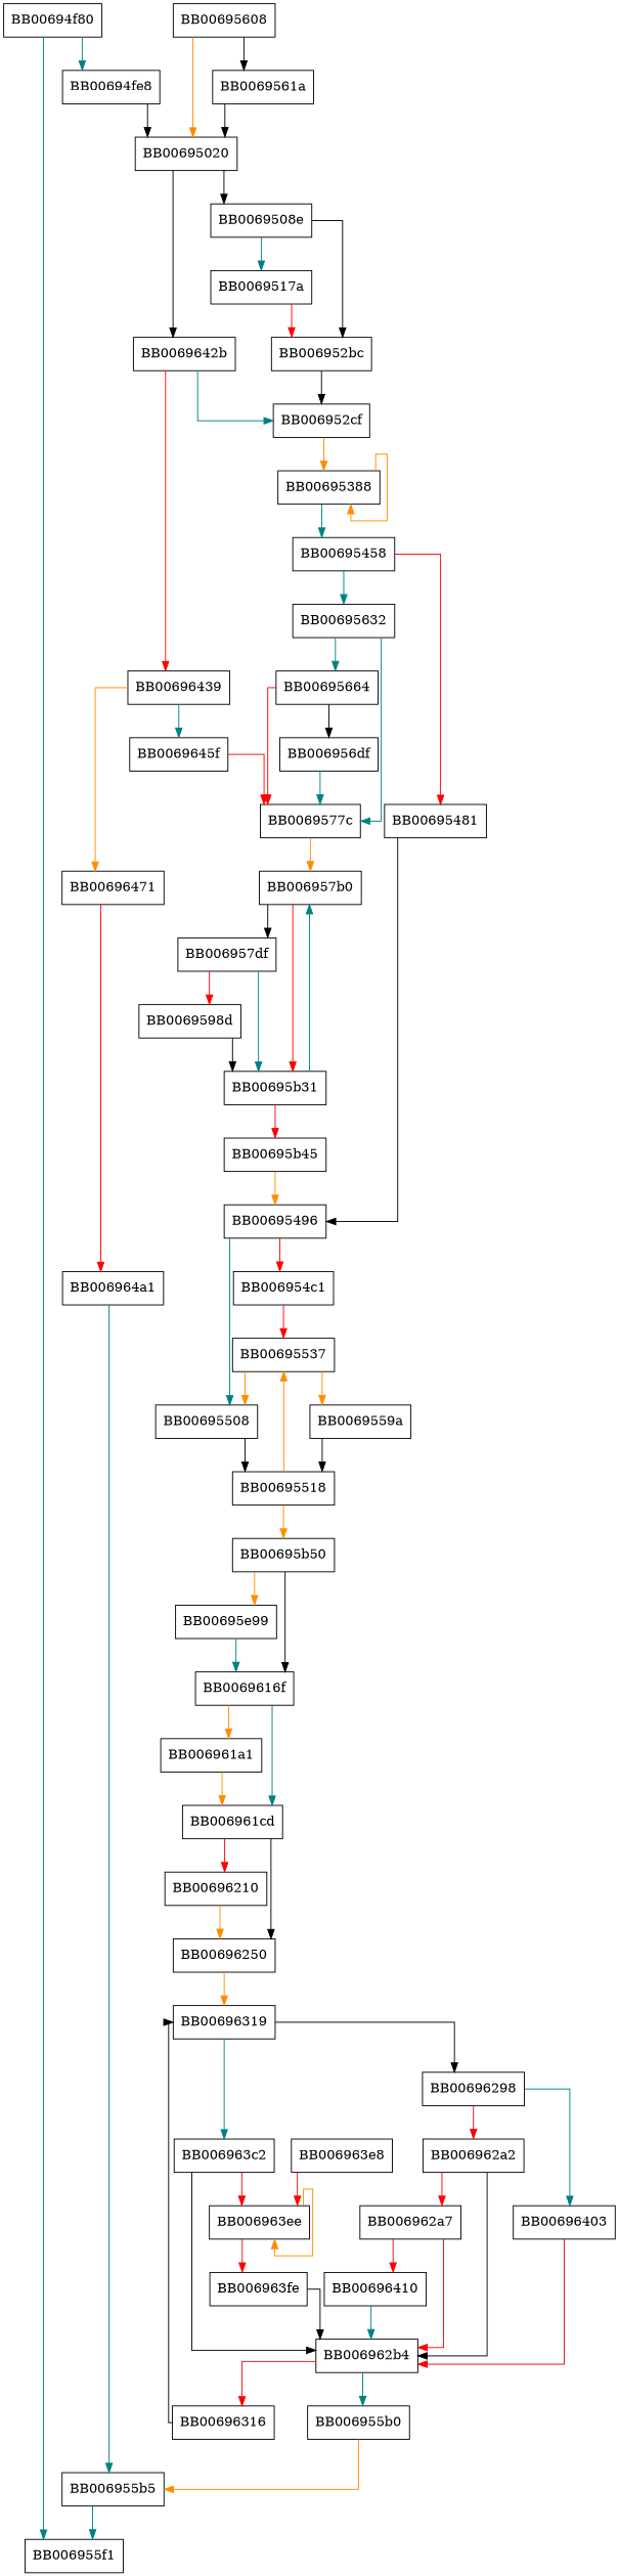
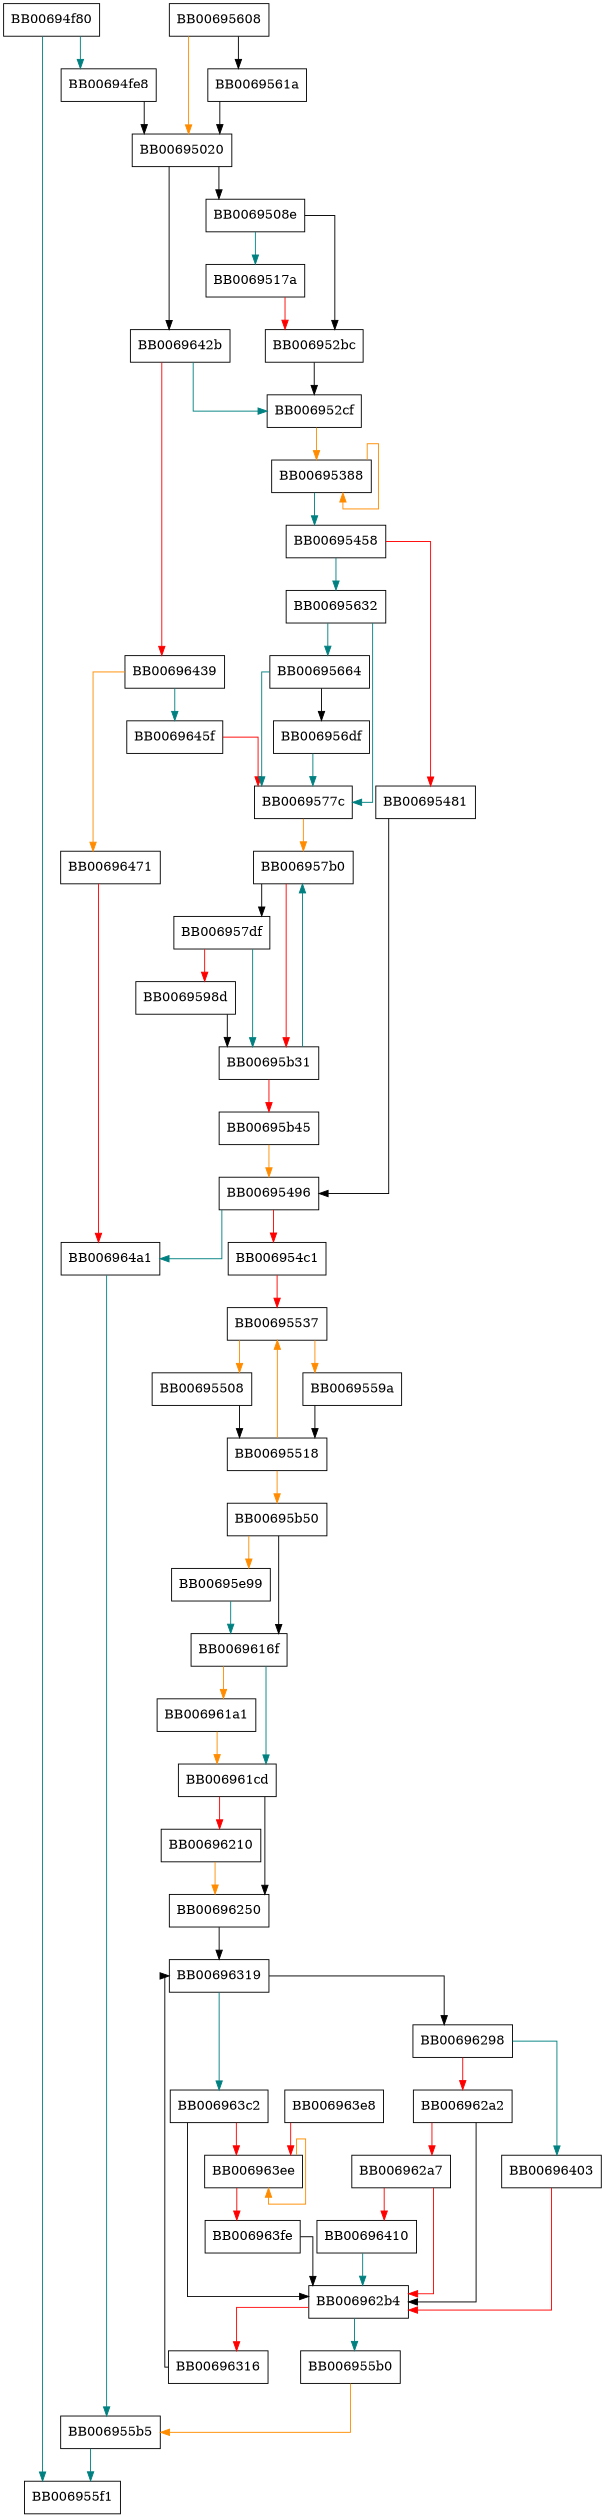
  digraph {
    splines=ortho
    node [shape=box]
    edge [color=teal]
    BB00694f80
    BB006955f1
    BB00694fe8
    BB00695020
    BB00695608
    BB0069561a
    n7 [label=BB0069642b]
    BB0069508e
    BB006952cf
    BB00696439
    BB006952bc
    BB0069517a
    BB00695388
    BB00696471
    BB0069645f
    BB00695458
    BB00695632
    BB00695481
    BB0069577c
    BB00695664
    BB00695496
    BB006957b0
    BB006956df
    BB006964a1
    BB006954c1
    BB006955b5
    BB00695537
    BB00695508
    BB0069559a
    BB00695518
    BB00695b50
    BB0069616f
    BB00695e99
    BB006961cd
    BB006961a1
    BB006955b0
    BB00695b31
    BB006957df
    BB00695b45
    BB0069598d
    BB00696250
    BB00696210
    BB00696319
    BB00696298
    BB006963c2
    BB00696403
    BB006962a2
    BB006962b4
    BB006963ee
    BB006962a7
    BB00696316
    BB00696410
    BB006963e8
    BB006963fe
    BB00694f80 -> BB006955f1
    BB00694f80 -> BB00694fe8
    BB00694fe8 -> BB00695020 [color=black]
    BB00695020 -> n7 [color=black]
    BB00695020 -> BB0069508e [color=black]
    BB00695608 -> BB00695020 [color=darkorange]
    BB00695608 -> BB0069561a [color=black]
    BB0069561a -> BB00695020 [color=black]
    n7 -> BB006952cf
    n7 -> BB00696439 [color=red]
    BB0069508e -> BB006952bc [color=black]
    BB0069508e -> BB0069517a
    BB006952cf -> BB00695388 [color=darkorange]
    BB00696439 -> BB00696471 [color=darkorange]
    BB00696439 -> BB0069645f
    BB006952bc -> BB006952cf [color=black]
    BB0069517a -> BB006952bc [color=red]
    BB00695388 -> BB00695388 [color=darkorange]
    BB00695388 -> BB00695458
    BB00696471 -> BB006964a1 [color=red]
    BB0069645f -> BB0069577c [color=red]
    BB00695458 -> BB00695632
    BB00695458 -> BB00695481 [color=red]
    BB00695632 -> BB0069577c
    BB00695632 -> BB00695664
    BB00695481 -> BB00695496 [color=black]
    BB0069577c -> BB006957b0 [color=darkorange]
-   BB00695664 -> BB0069577c [color=red]
+   BB00695664 -> BB0069577c
    BB00695664 -> BB006956df [color=black]
-   BB00695496 -> BB00695508
+   BB00695496 -> BB006964a1
    BB00695496 -> BB006954c1 [color=red]
    BB006957b0 -> BB00695b31 [color=red]
    BB006957b0 -> BB006957df [color=black]
    BB006956df -> BB0069577c
    BB006964a1 -> BB006955b5
    BB006954c1 -> BB00695537 [color=red]
    BB006955b5 -> BB006955f1
    BB00695537 -> BB00695508 [color=darkorange]
    BB00695537 -> BB0069559a [color=darkorange]
    BB00695508 -> BB00695518 [color=black]
    BB0069559a -> BB00695518 [color=black]
    BB00695518 -> BB00695537 [color=darkorange]
    BB00695518 -> BB00695b50 [color=darkorange]
    BB00695b50 -> BB0069616f [color=black]
    BB00695b50 -> BB00695e99 [color=darkorange]
    BB0069616f -> BB006961cd
    BB0069616f -> BB006961a1 [color=darkorange]
    BB00695e99 -> BB0069616f
    BB006961cd -> BB00696250 [color=black]
    BB006961cd -> BB00696210 [color=red]
    BB006961a1 -> BB006961cd [color=darkorange]
    BB006955b0 -> BB006955b5 [color=darkorange]
    BB00695b31 -> BB006957b0
    BB00695b31 -> BB00695b45 [color=red]
    BB006957df -> BB00695b31
    BB006957df -> BB0069598d [color=red]
    BB00695b45 -> BB00695496 [color=darkorange]
    BB0069598d -> BB00695b31 [color=black]
-   BB00696250 -> BB00696319 [color=darkorange]
+   BB00696250 -> BB00696319 [color=black]
    BB00696210 -> BB00696250 [color=darkorange]
    BB00696319 -> BB00696298 [color=black]
    BB00696319 -> BB006963c2
    BB00696298 -> BB00696403
    BB00696298 -> BB006962a2 [color=red]
    BB006963c2 -> BB006962b4 [color=black]
    BB006963c2 -> BB006963ee [color=red]
    BB00696403 -> BB006962b4 [color=red]
    BB006962a2 -> BB006962b4 [color=black]
    BB006962a2 -> BB006962a7 [color=red]
    BB006962b4 -> BB006955b0
    BB006962b4 -> BB00696316 [color=red]
    BB006963ee -> BB006963ee [color=darkorange]
    BB006963ee -> BB006963fe [color=red]
    BB006962a7 -> BB006962b4 [color=red]
    BB006962a7 -> BB00696410 [color=red]
    BB00696316 -> BB00696319 [color=black]
    BB00696410 -> BB006962b4
    BB006963e8 -> BB006963ee [color=red]
    BB006963fe -> BB006962b4 [color=black]
  }
